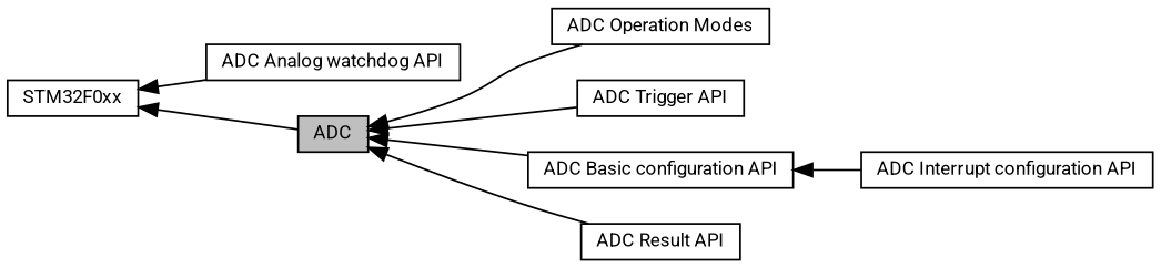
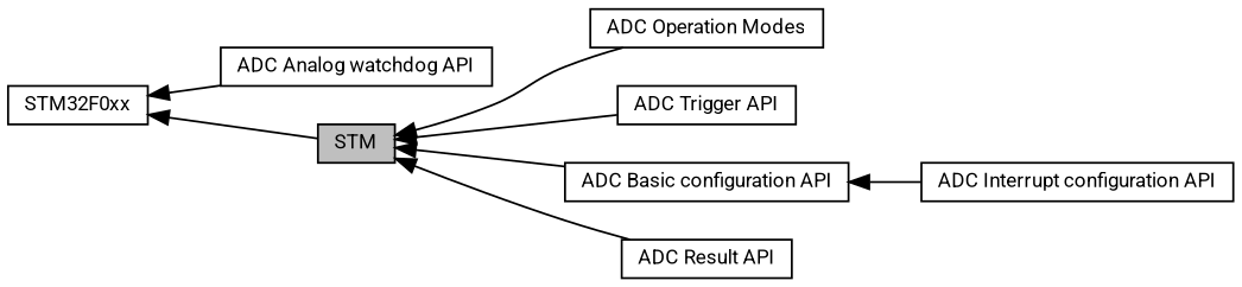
  digraph {
    fontname=Roboto
    rankdir=LR
    node [color=black fillcolor=white fontname=Roboto fontsize=10 shape=record style=filled]
    edge [dir=back fontname=Roboto fontsize=10 labelfontname=Helvetica labelfontsize=10 shape=plaintext style=solid]
    n1 [height=0.2 label="ADC Analog watchdog API" width=0.4]
    n2 [height=0.2 label="ADC Operation Modes" width=0.4]
    n3 [height=0.2 label="ADC Trigger API" width=0.4]
    n4 [height=0.2 label="ADC Basic configuration API" width=0.4]
    n5 [height=0.2 label="ADC Interrupt configuration API" width=0.4]
    n6 [height=0.2 label=STM32F0xx width=0.4]
-   n7 [fillcolor=grey75 fontcolor=black height=0.2 label=ADC width=0.4]
+   n7 [fillcolor=grey75 fontcolor=black height=0.2 label=STM width=0.4]
    n8 [height=0.2 label="ADC Result API" width=0.4]
    n4 -> n5
    n6 -> n1
    n6 -> n7
    n7 -> n2
    n7 -> n3
    n7 -> n4
    n7 -> n8
  }
